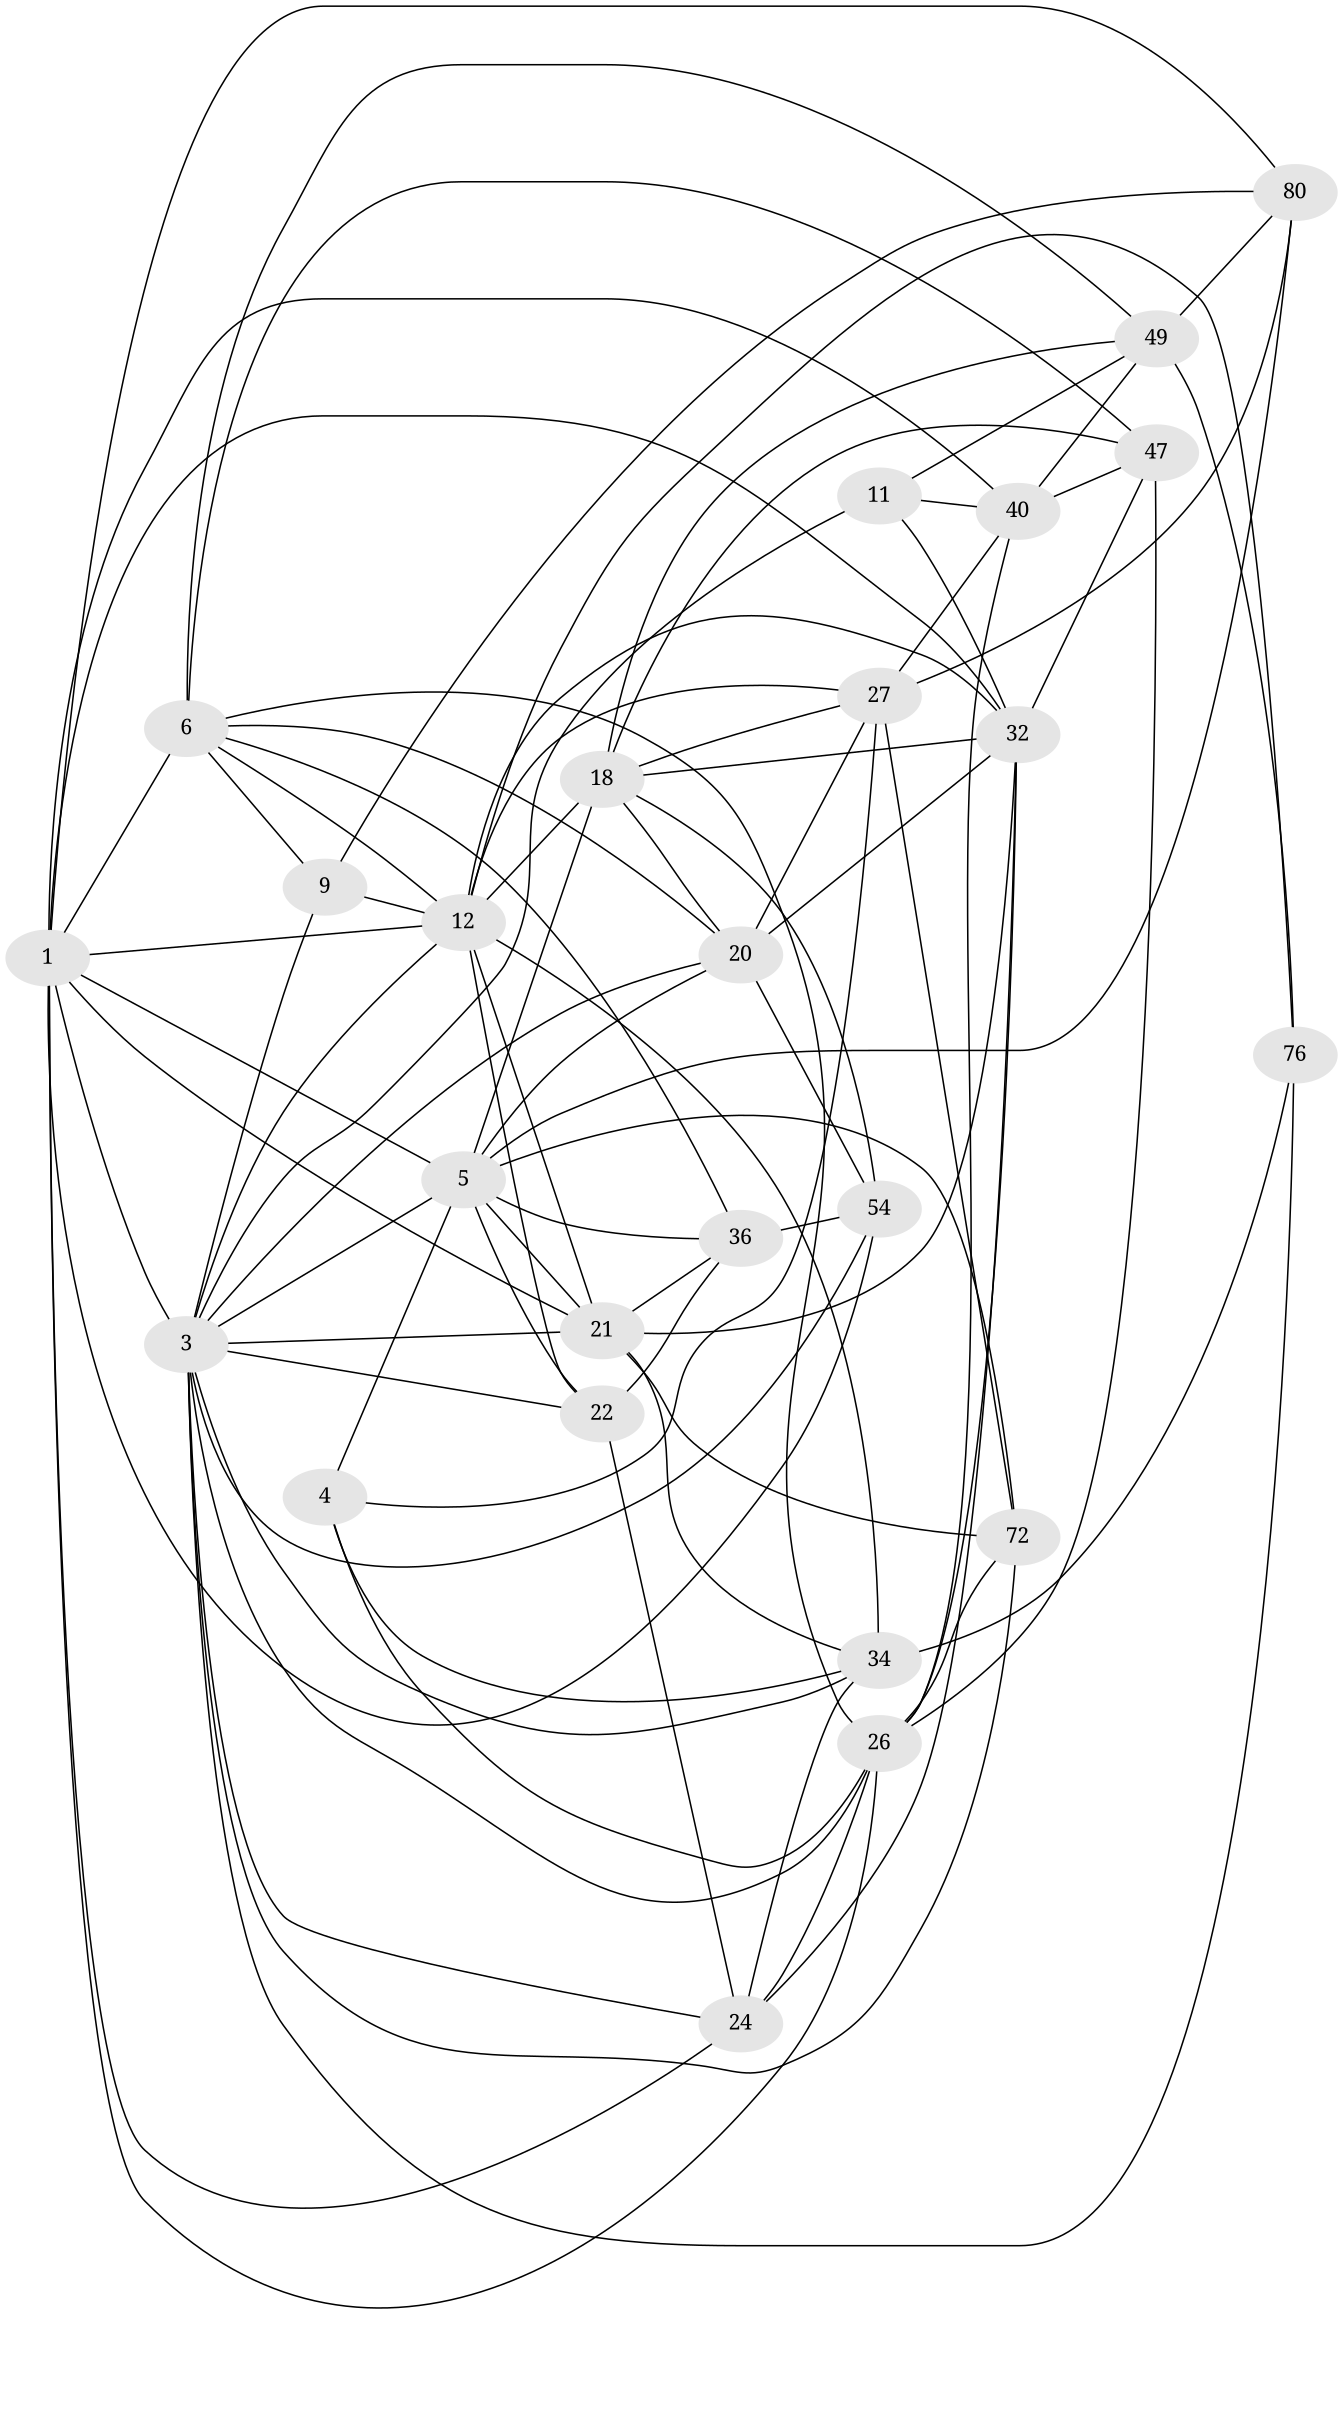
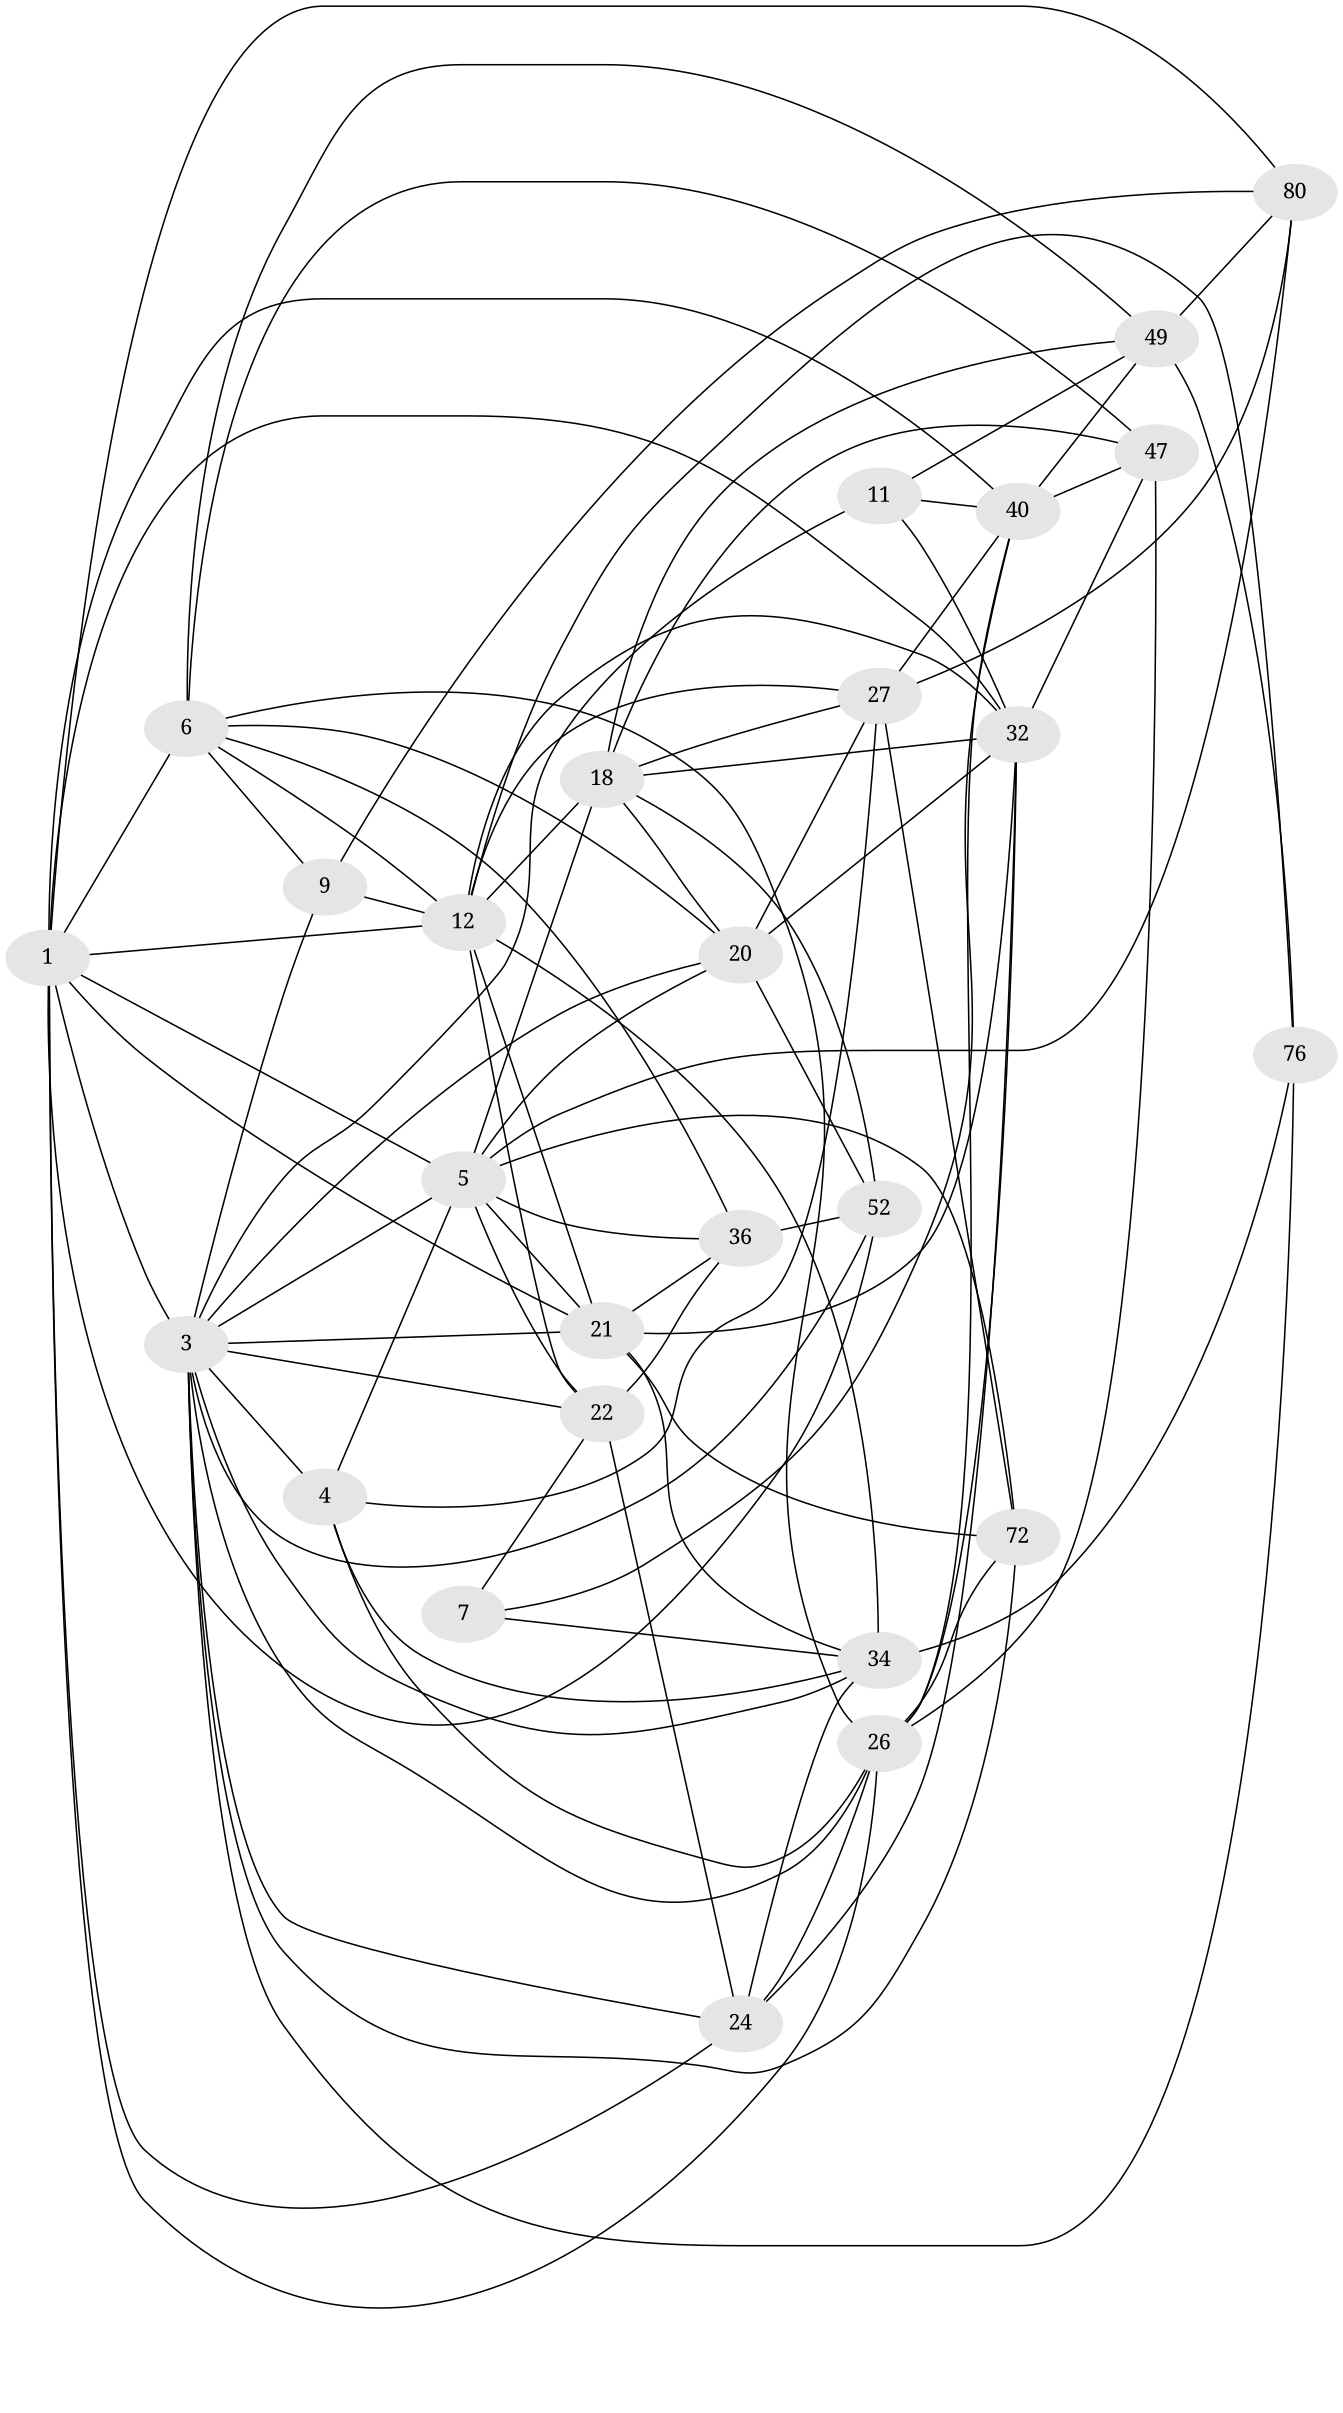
  graph {
    fontname="Noto Serif"
    rankdir=LR
    node [color=gray90 fontname="Noto Serif" style=filled]
    edge [fontname="Noto Serif"]
    1 [super="+29+2+8"]
    3 [super="+10+25+17+48"]
    5 [super="+40+14"]
    6 [super="+55+19+15+77"]
    12 [super="+16+54+13+85"]
    21 [super="+61+87+57"]
    24 [super="+33"]
    26 [super="+41+53+71"]
    32 [super="+69+39"]
    n10 [label=40 super="+59+56"]
-   52 [super="+66" label=54]
+   52 [super="+66"]
    80 [super="+89"]
    9 [super="+35"]
    11
    20 [super="+45+84"]
    22 [super="+42"]
    34 [super="+65+50"]
    72 [super="+86"]
    76
    18 [super="+38+43+62"]
    36 [super="+83"]
    47 [super="+88"]
    49 [super="+78"]
    27 [super="+60+31"]
    4
+   7
    1 -- 3 [weight=2]
    1 -- 5
    1 -- 6
    1 -- 12 [weight=2]
    1 -- 21
    1 -- 24
    1 -- 26 [weight=2]
    1 -- 32 [weight=3]
    1 -- n10
    1 -- 52
    1 -- 80 [weight=2]
    3 -- 5
-   3 -- 12 [weight=2]
+   3 -- 4 [weight=2]
    3 -- 21 [weight=2]
    3 -- 24
    3 -- 26
    3 -- 52
    3 -- 9 [weight=3]
    3 -- 11
    3 -- 20 [weight=3]
    3 -- 22
    3 -- 34
    3 -- 72 [weight=2]
    3 -- 76
    5 -- 21
    5 -- 80
    5 -- 20
    5 -- 22
    5 -- 72
    5 -- 18
    5 -- 36
    6 -- 12 [weight=2]
    6 -- 26 [weight=2]
    6 -- 9
    6 -- 20 [weight=2]
    6 -- 36 [weight=2]
    6 -- 47
    6 -- 49
    12 -- 21 [weight=2]
    12 -- 32
    12 -- 22
    12 -- 34
    12 -- 76
    12 -- 18
    12 -- 27 [weight=2]
    21 -- 32
    21 -- 34
    21 -- 72
    21 -- 36
    24 -- 26
    24 -- 32
    24 -- 34
    26 -- 32 [weight=2]
    26 -- n10
    26 -- 72
    26 -- 47
    32 -- 47
    n10 -- 47
    n10 -- 49
    9 -- 12
    9 -- 80
    11 -- 32
    11 -- n10
    11 -- 49
    20 -- 32
    20 -- 52
    20 -- 27
    22 -- 24
    22 -- 36
    34 -- 76
    18 -- 32
    18 -- 52 [weight=2]
    18 -- 20
    18 -- 47 [weight=2]
    18 -- 49
    18 -- 27
    36 -- 52
    49 -- 80
    49 -- 76
    27 -- n10
    27 -- 80
    27 -- 72
    4 -- 5
    4 -- 26
    4 -- 34
    4 -- 27
+   7 -- n10 [weight=2]
+   7 -- 22
+   7 -- 34
  }
